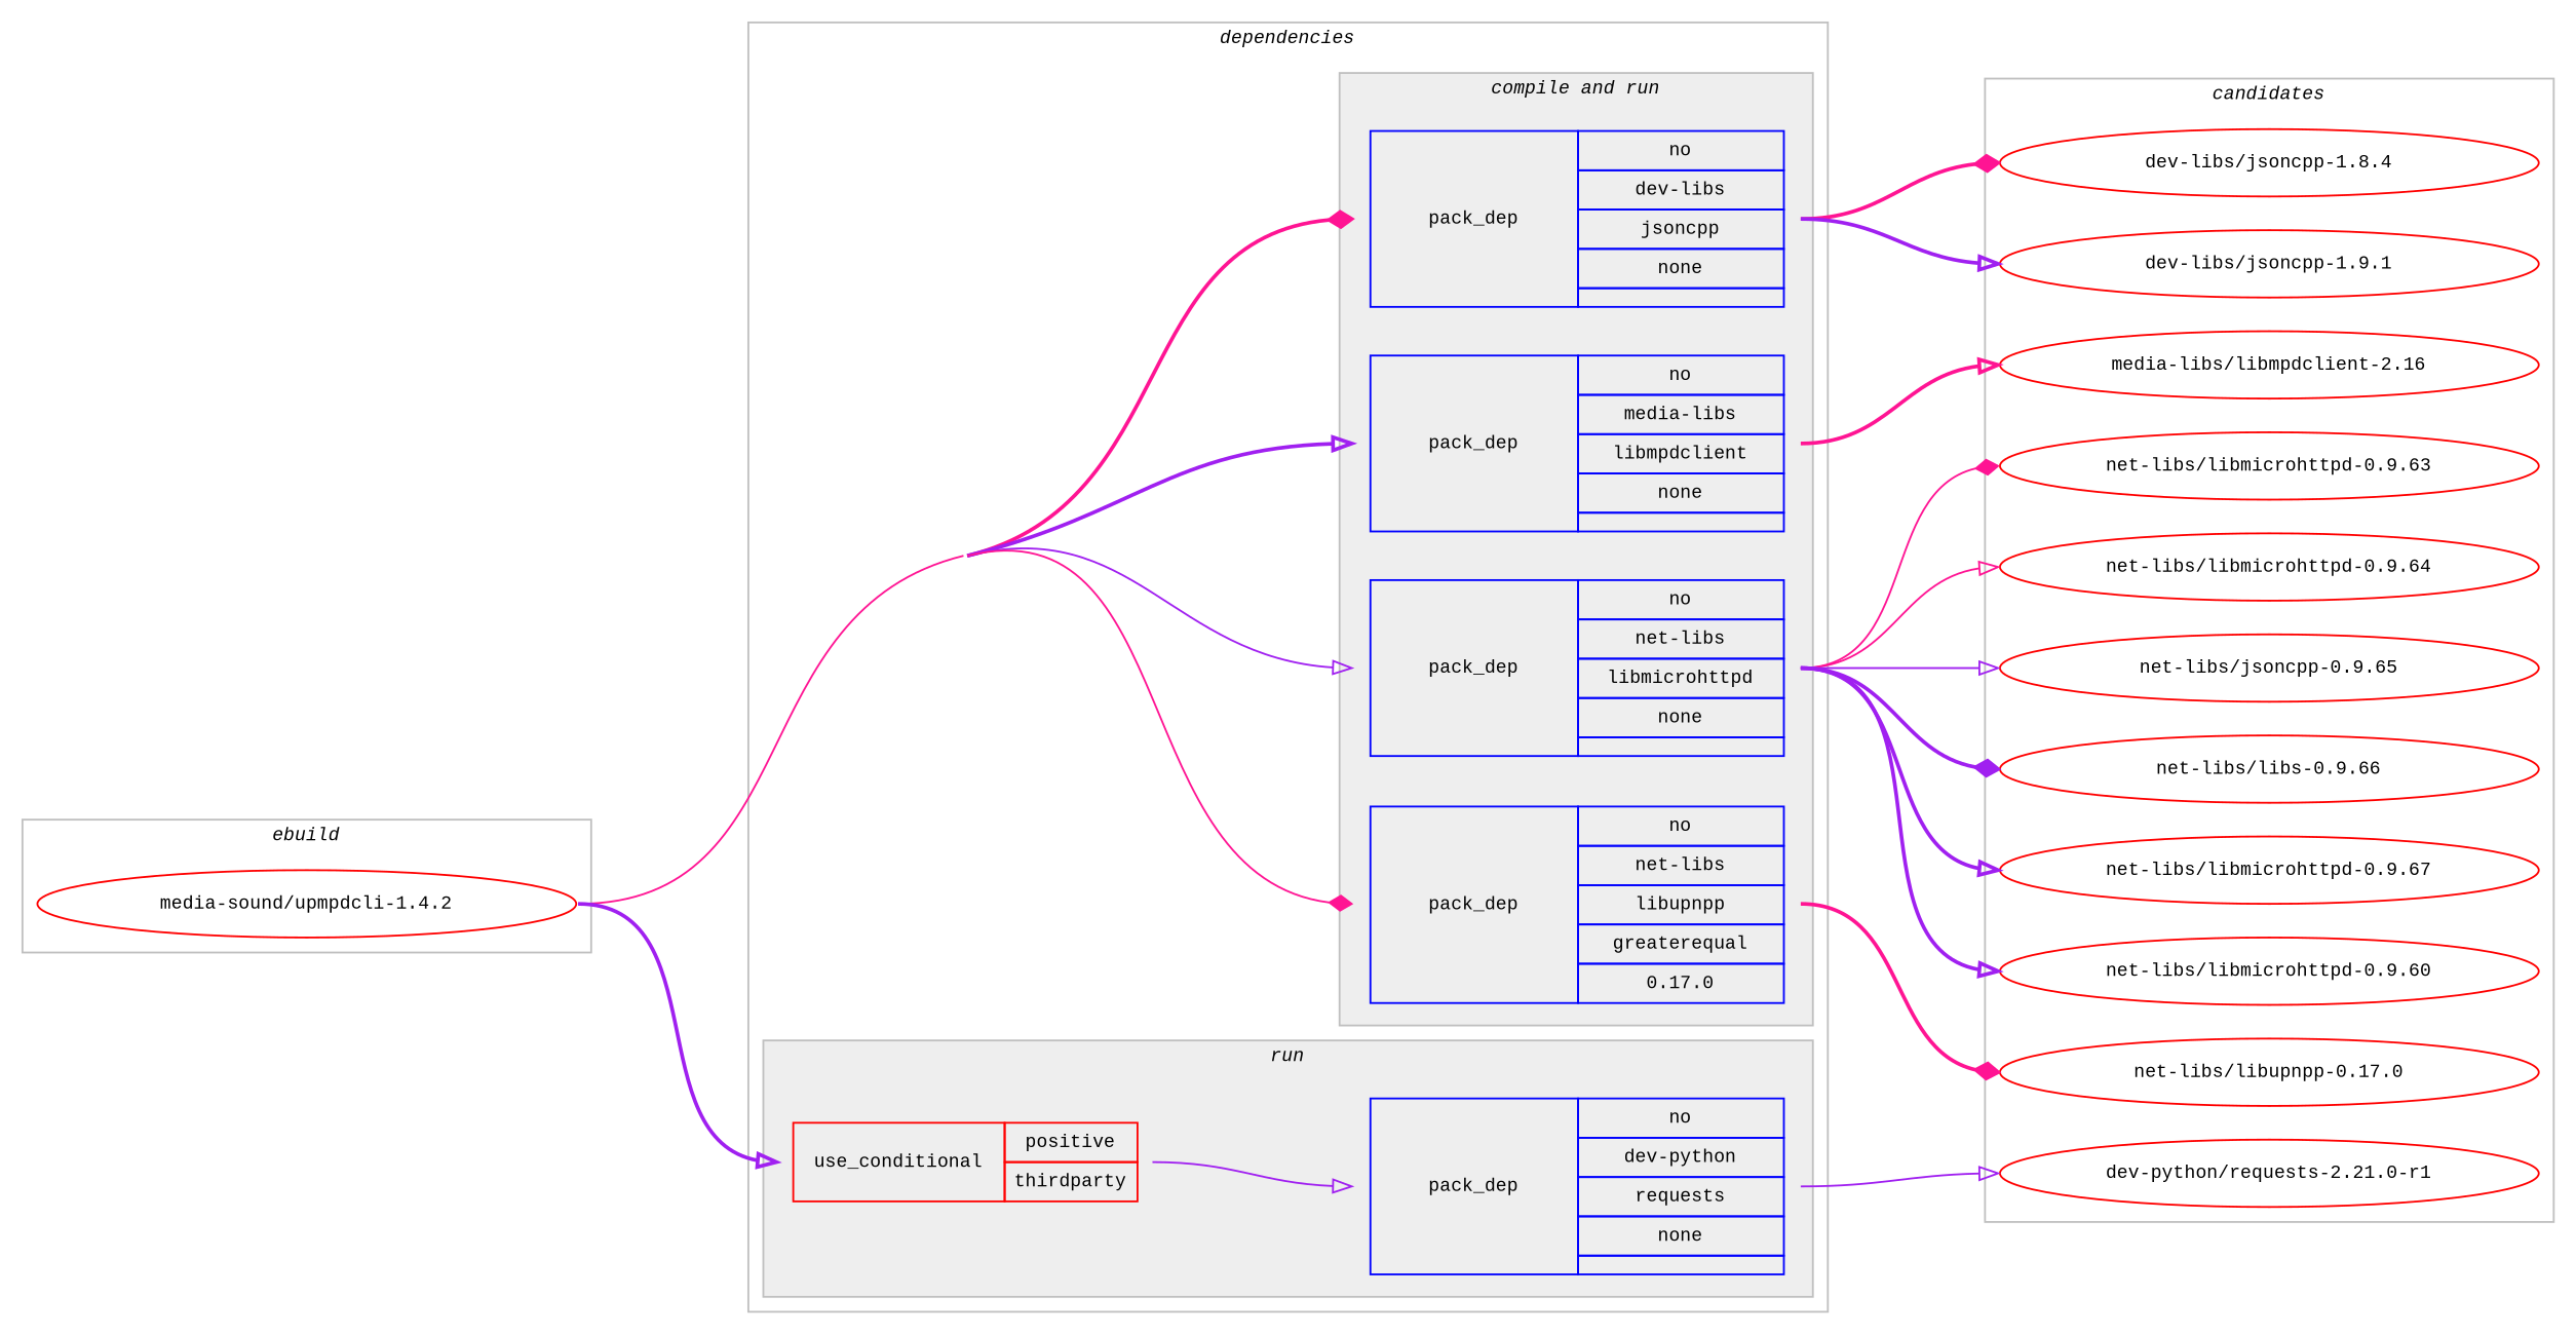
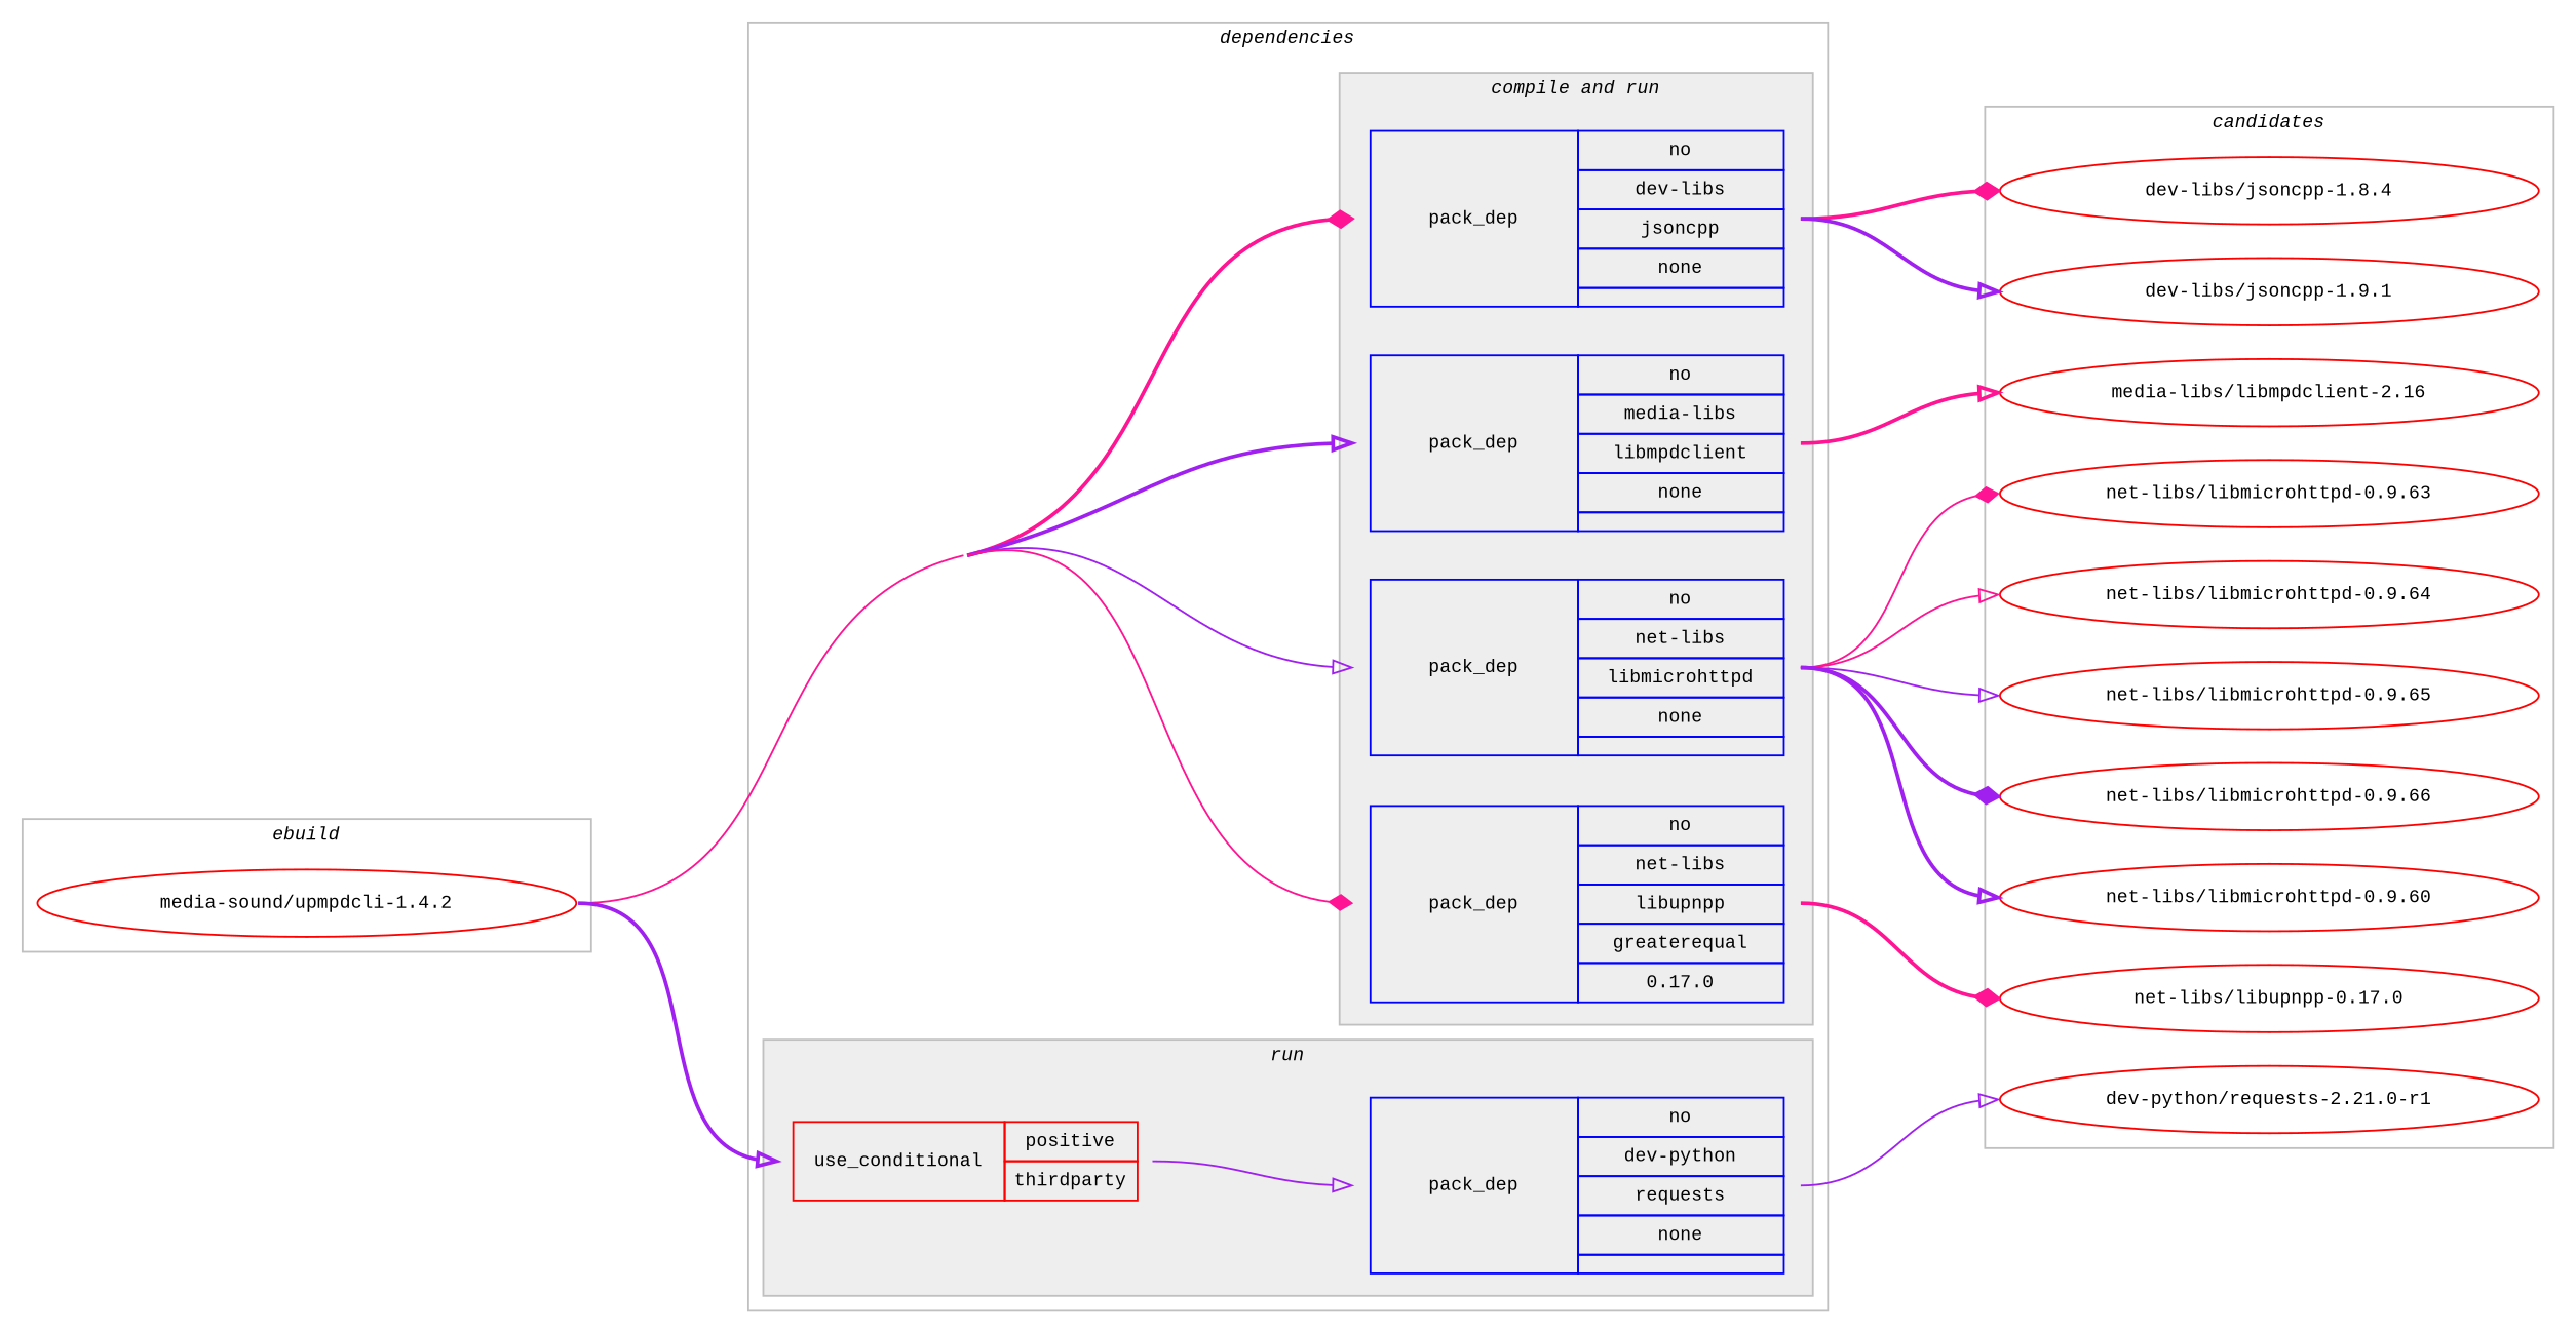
  digraph {
    compound=true
    concentrate=true
    fontname="Liberation Mono"
    fontsize=10
    newrank=true
    rankdir=LR
    ranksep=1.5
    node [color=red fontname="Liberation Mono" fontsize=10]
    edge [arrowhead=onormal color=purple fontname="Liberation Mono" headport=w style=bold tailport=e weight=100]
    n1 [label="media-sound/upmpdcli-1.4.2" width=4]
    n2 [color=blue label=<<TABLE BORDER="0" CELLBORDER="1" CELLSPACING="0" CELLPADDING="4" WIDTH="220"><TR><TD ROWSPAN="6" CELLPADDING="30">pack_dep</TD></TR><TR><TD WIDTH="110">no</TD></TR><TR><TD>dev-libs</TD></TR><TR><TD>jsoncpp</TD></TR><TR><TD>none</TD></TR><TR><TD></TD></TR></TABLE>> shape=none]
    n3 [color=blue label=<<TABLE BORDER="0" CELLBORDER="1" CELLSPACING="0" CELLPADDING="4" WIDTH="220"><TR><TD ROWSPAN="6" CELLPADDING="30">pack_dep</TD></TR><TR><TD WIDTH="110">no</TD></TR><TR><TD>media-libs</TD></TR><TR><TD>libmpdclient</TD></TR><TR><TD>none</TD></TR><TR><TD></TD></TR></TABLE>> shape=none]
    n4 [color=blue label=<<TABLE BORDER="0" CELLBORDER="1" CELLSPACING="0" CELLPADDING="4" WIDTH="220"><TR><TD ROWSPAN="6" CELLPADDING="30">pack_dep</TD></TR><TR><TD WIDTH="110">no</TD></TR><TR><TD>net-libs</TD></TR><TR><TD>libmicrohttpd</TD></TR><TR><TD>none</TD></TR><TR><TD></TD></TR></TABLE>> shape=none]
    n5 [color=blue label=<<TABLE BORDER="0" CELLBORDER="1" CELLSPACING="0" CELLPADDING="4" WIDTH="220"><TR><TD ROWSPAN="6" CELLPADDING="30">pack_dep</TD></TR><TR><TD WIDTH="110">no</TD></TR><TR><TD>net-libs</TD></TR><TR><TD>libupnpp</TD></TR><TR><TD>greaterequal</TD></TR><TR><TD>0.17.0</TD></TR></TABLE>> shape=none]
    n6 [color=blue label=<<TABLE BORDER="0" CELLBORDER="1" CELLSPACING="0" CELLPADDING="4" WIDTH="220"><TR><TD ROWSPAN="6" CELLPADDING="30">pack_dep</TD></TR><TR><TD WIDTH="110">no</TD></TR><TR><TD>dev-python</TD></TR><TR><TD>requests</TD></TR><TR><TD>none</TD></TR><TR><TD></TD></TR></TABLE>> shape=none]
    n7 [label=<<TABLE BORDER="0" CELLBORDER="1" CELLSPACING="0" CELLPADDING="4"><TR><TD ROWSPAN="3" CELLPADDING="10">use_conditional</TD></TR><TR><TD>positive</TD></TR><TR><TD>thirdparty</TD></TR></TABLE>> shape=none]
    n8 [label="dev-libs/jsoncpp-1.8.4" width=4]
    n9 [label="dev-libs/jsoncpp-1.9.1" width=4]
    n10 [label="media-libs/libmpdclient-2.16" width=4]
    n11 [label="net-libs/libmicrohttpd-0.9.63" width=4]
    n12 [label="net-libs/libmicrohttpd-0.9.64" width=4]
-   n13 [label="net-libs/jsoncpp-0.9.65" width=4]
-   n14 [label="net-libs/libs-0.9.66" width=4]
-   n15 [label="net-libs/libmicrohttpd-0.9.67" width=4]
+   n13 [label="net-libs/libmicrohttpd-0.9.65" width=4]
+   n14 [label="net-libs/libmicrohttpd-0.9.66" width=4]
    n16 [label="net-libs/libmicrohttpd-0.9.60" width=4]
    n17 [label="net-libs/libupnpp-0.17.0" width=4]
    n18 [label="dev-python/requests-2.21.0-r1" width=4]
    subgraph cluster_1 {
      color=gray
      label=<<i>ebuild</i>>
      rank=same
      n1
    }
    subgraph cluster_2 {
      color=gray
      label=<<i>dependencies</i>>
      subgraph cluster_3 {
        color=gray
        fillcolor="#eeeeee"
        label=<<i>compile</i>>
        style=filled
      }
      subgraph cluster_4 {
        color=gray
        fillcolor="#eeeeee"
        label=<<i>compile and run</i>>
        style=filled
        subgraph sub_5 {
          color=gray
          fillcolor="#eeeeee"
          label=<<i>compile and run</i>>
          style=filled
          n2
        }
        subgraph sub_6 {
          color=gray
          fillcolor="#eeeeee"
          label=<<i>compile and run</i>>
          style=filled
          n3
        }
        subgraph sub_7 {
          color=gray
          fillcolor="#eeeeee"
          label=<<i>compile and run</i>>
          style=filled
          n4
        }
        subgraph sub_8 {
          color=gray
          fillcolor="#eeeeee"
          label=<<i>compile and run</i>>
          style=filled
          n5
        }
      }
      subgraph cluster_9 {
        color=gray
        fillcolor="#eeeeee"
        label=<<i>run</i>>
        style=filled
        subgraph sub_10 {
          color=gray
          fillcolor="#eeeeee"
          label=<<i>run</i>>
          style=filled
          n7
          subgraph sub_11 {
            color=gray
            fillcolor="#eeeeee"
            label=<<i>run</i>>
            style=filled
            n6
          }
        }
      }
    }
    subgraph cluster_12 {
      color=gray
      label=<<i>candidates</i>>
      rank=same
      subgraph sub_13 {
        color=black
        label=<<i>candidates</i>>
        nodesep=1
        rank=same
        n8
        n9
      }
      subgraph sub_14 {
        color=black
        label=<<i>candidates</i>>
        nodesep=1
        rank=same
        n10
      }
      subgraph sub_15 {
        color=black
        label=<<i>candidates</i>>
        nodesep=1
        rank=same
        n11
        n12
        n13
        n14
-       n15
        n16
      }
      subgraph sub_16 {
        color=black
        label=<<i>candidates</i>>
        nodesep=1
        rank=same
        n17
      }
      subgraph sub_17 {
        color=black
        label=<<i>candidates</i>>
        nodesep=1
        rank=same
        n18
      }
    }
    n1 -> n2 [arrowhead=diamond color=deeppink weight=20]
    n1 -> n3 [weight=20]
    n1 -> n4 [style=solid weight=20]
    n1 -> n5 [arrowhead=diamond color=deeppink style=solid weight=20]
    n1 -> n7 [weight=20]
    n2 -> n8 [arrowhead=diamond color=deeppink]
    n2 -> n9
    n3 -> n10 [color=deeppink]
    n4 -> n11 [arrowhead=diamond color=deeppink style=solid]
    n4 -> n12 [color=deeppink style=solid]
    n4 -> n13 [style=solid]
    n4 -> n14 [arrowhead=diamond]
-   n4 -> n15
    n4 -> n16
    n5 -> n17 [arrowhead=diamond color=deeppink]
    n6 -> n18 [style=solid]
    n7 -> n6 [style=solid weight=20]
  }
